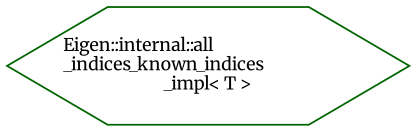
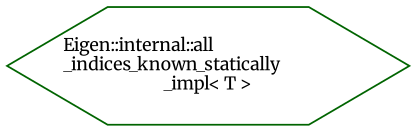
  digraph {
    rankdir=LR
    fontname=Merriweather
-   n1 [color=darkgreen fillcolor=white fontname=Merriweather fontsize=10 height=0.2 label="Eigen::internal::all\l_indices_known_indices\l_impl\< T \>" shape=hexagon style=filled width=0.4]
+   n1 [color=darkgreen fillcolor=white fontname=Merriweather fontsize=10 height=0.2 label="Eigen::internal::all\l_indices_known_statically\l_impl\< T \>" shape=hexagon style=filled width=0.4]
  }
